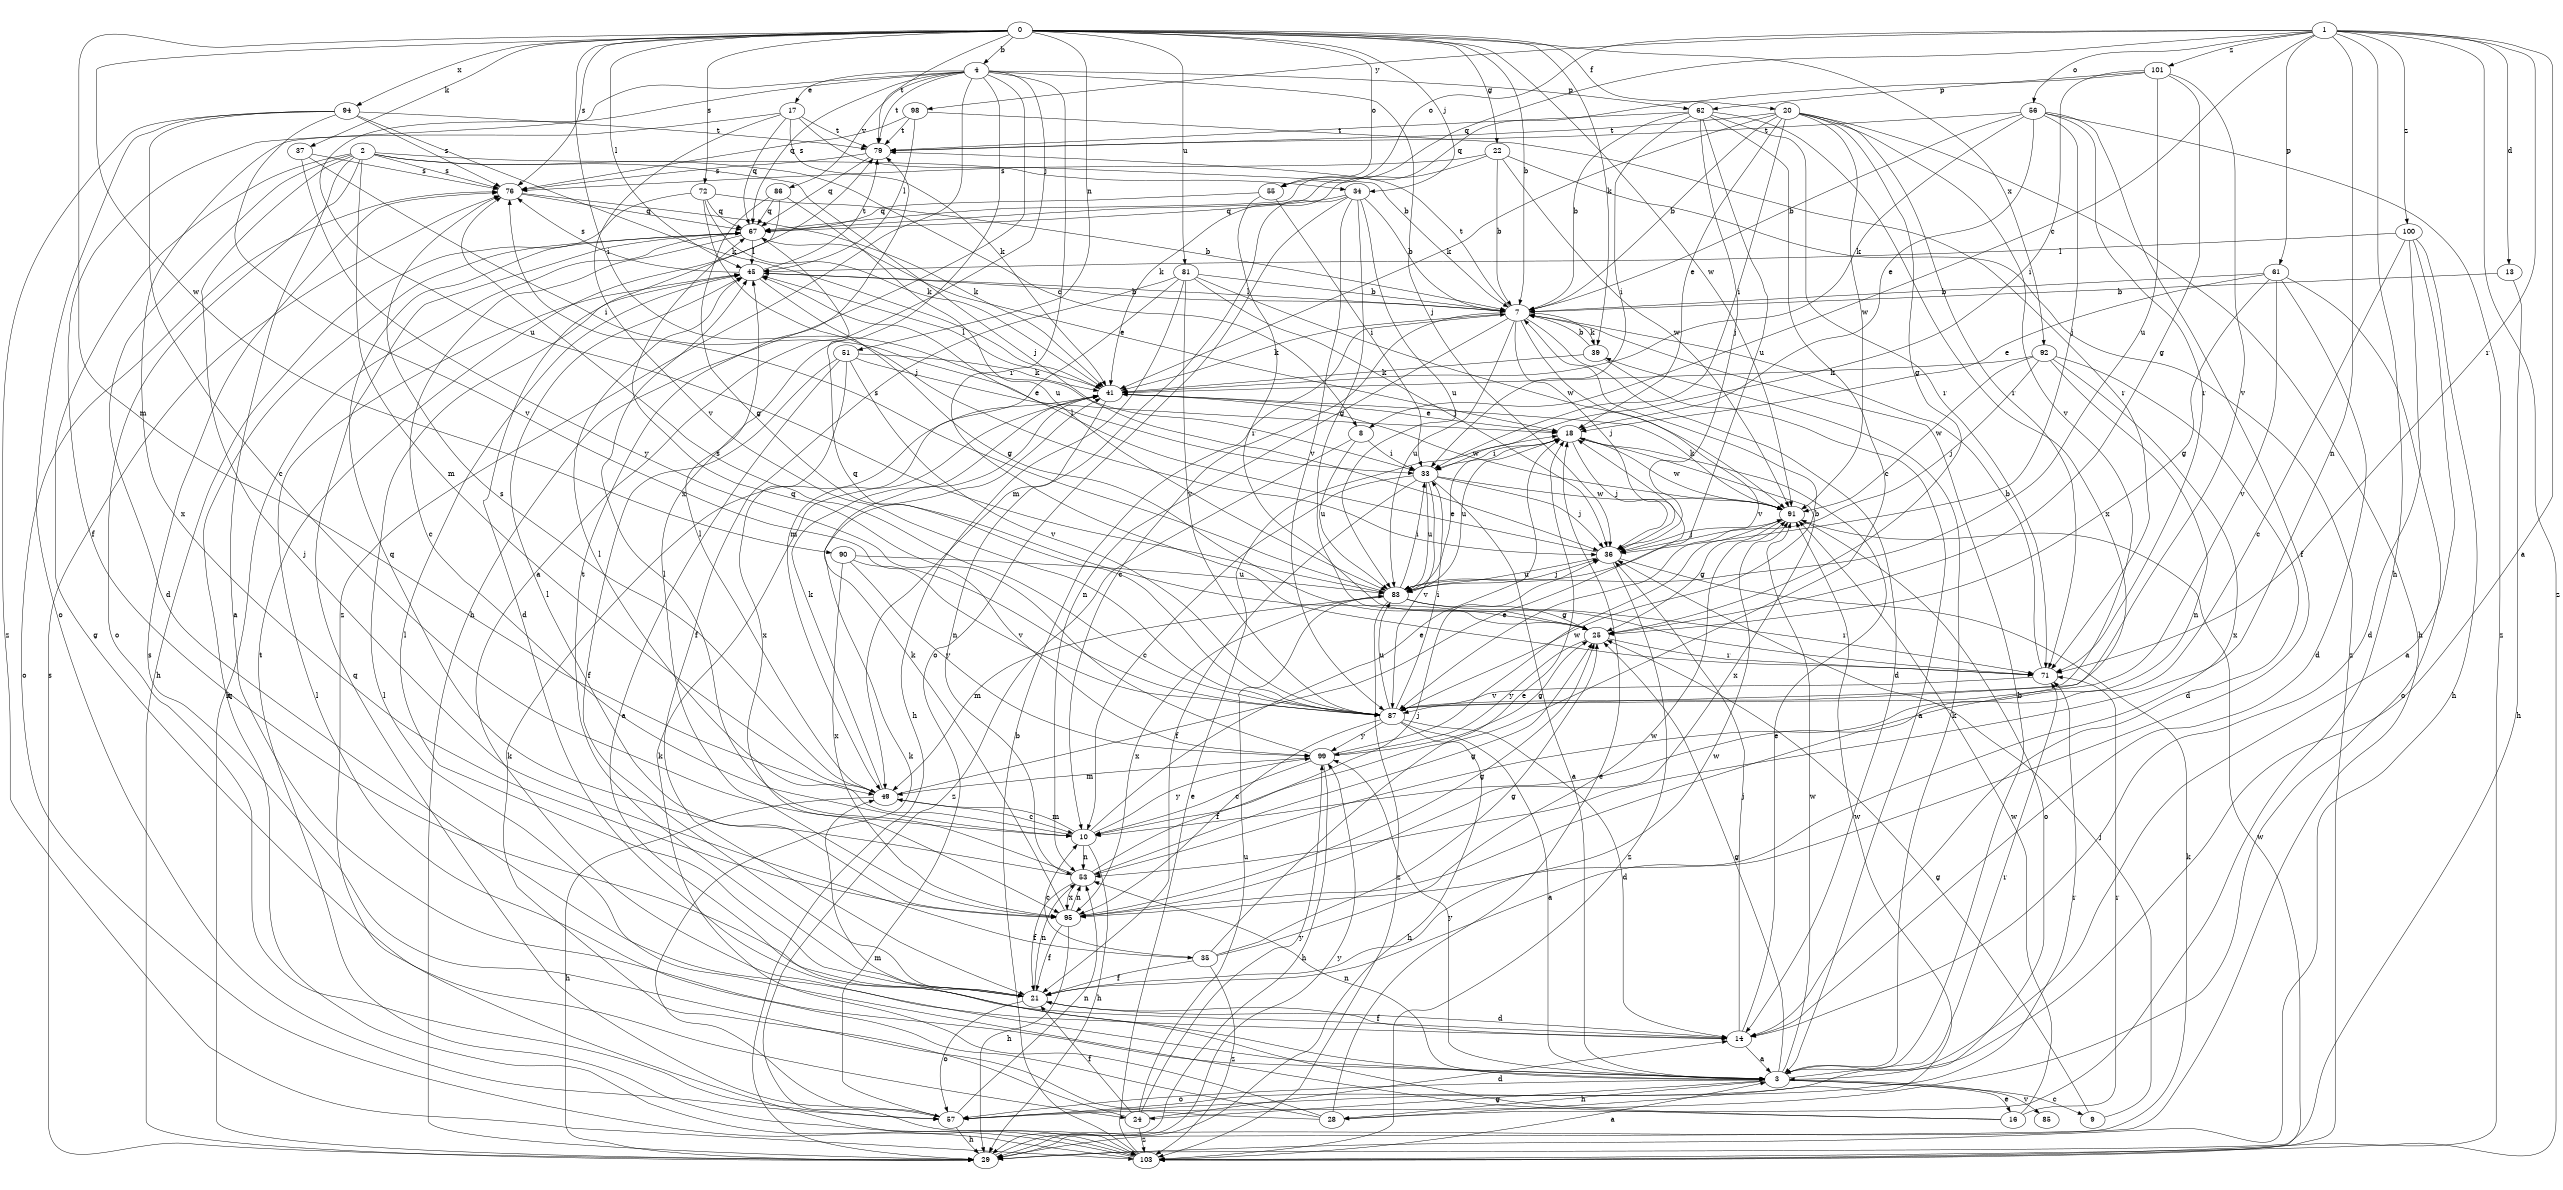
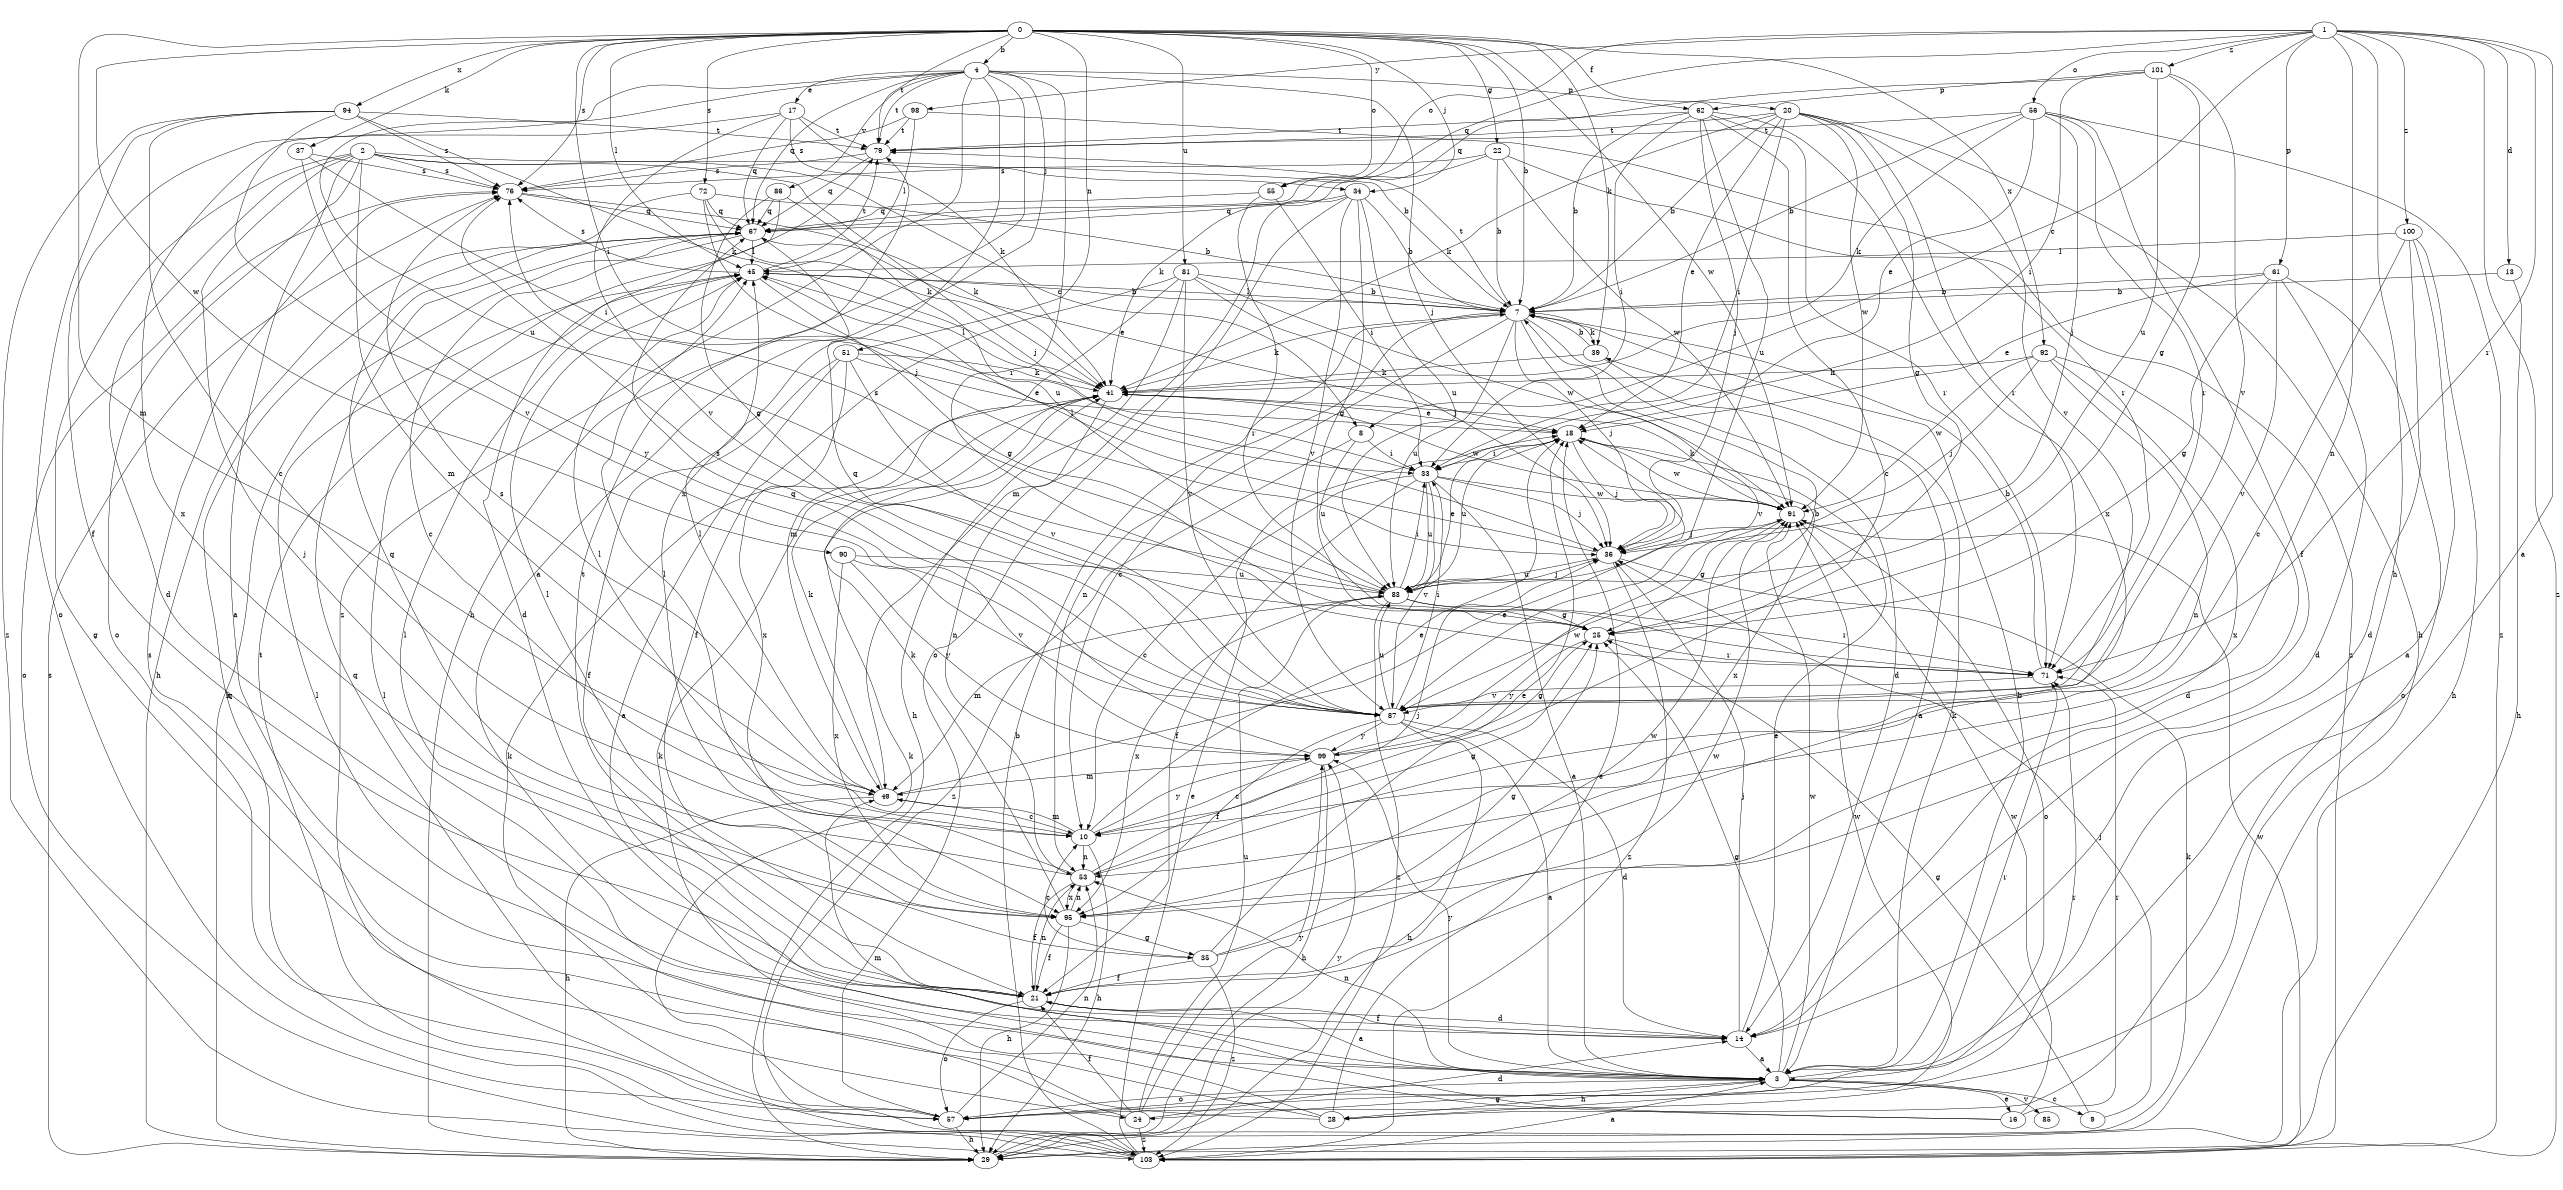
  strict digraph {
    0
    4
    7
    20
    22
    33
    34
    37
    39
    45
    49
    51
    55
    72
    76
    79
    81
    90
    91
    92
    94
    3
    67
    71
    103
    36
    17
    21
    29
    62
    83
    86
    95
    53
    14
    10
    41
    87
    25
    18
    57
    99
    1
    8
    13
    28
    56
    61
    98
    100
    101
    24
    9
    16
    85
    2
    35
    0 -> 4 [label=b]
    0 -> 7 [label=b]
    0 -> 20 [label=f]
    0 -> 22 [label=g]
    0 -> 33 [label=i]
    0 -> 34 [label=j]
    0 -> 37 [label=k]
    0 -> 39 [label=k]
    0 -> 45 [label=l]
    0 -> 49 [label=m]
    0 -> 51 [label=n]
    0 -> 55 [label=o]
    0 -> 72 [label=s]
    0 -> 76 [label=s]
    0 -> 79 [label=t]
    0 -> 81 [label=u]
    0 -> 90 [label=w]
    0 -> 91 [label=w]
    0 -> 92 [label=x]
    0 -> 94 [label=x]
    4 -> 79 [label=t]
    4 -> 3 [label=a]
    4 -> 67 [label=q]
    4 -> 71 [label=r]
    4 -> 103 [label=z]
    4 -> 36 [label=j]
    4 -> 17 [label=e]
    4 -> 21 [label=f]
    4 -> 29 [label=h]
    4 -> 62 [label=p]
    4 -> 83 [label=u]
    4 -> 86 [label=v]
    4 -> 95 [label=x]
    7 -> 39 [label=k]
    7 -> 45 [label=l]
    7 -> 79 [label=t]
    7 -> 36 [label=j]
    7 -> 83 [label=u]
    7 -> 53 [label=n]
    7 -> 14 [label=d]
    7 -> 10 [label=c]
    7 -> 41 [label=k]
    7 -> 87 [label=v]
    20 -> 7 [label=b]
    20 -> 33 [label=i]
    20 -> 79 [label=t]
    20 -> 91 [label=w]
    20 -> 71 [label=r]
    20 -> 29 [label=h]
    20 -> 41 [label=k]
    20 -> 87 [label=v]
    20 -> 25 [label=g]
    20 -> 18 [label=e]
    22 -> 7 [label=b]
    22 -> 76 [label=s]
    22 -> 91 [label=w]
    22 -> 103 [label=z]
    22 -> 41 [label=k]
    33 -> 91 [label=w]
    33 -> 3 [label=a]
    33 -> 36 [label=j]
    33 -> 21 [label=f]
    33 -> 83 [label=u]
    33 -> 10 [label=c]
    33 -> 87 [label=v]
    34 -> 7 [label=b]
    34 -> 49 [label=m]
    34 -> 67 [label=q]
    34 -> 83 [label=u]
    34 -> 87 [label=v]
    34 -> 25 [label=g]
    34 -> 57 [label=o]
    37 -> 33 [label=i]
    37 -> 76 [label=s]
    37 -> 99 [label=y]
    39 -> 7 [label=b]
    39 -> 3 [label=a]
    39 -> 41 [label=k]
    45 -> 7 [label=b]
    45 -> 76 [label=s]
    45 -> 79 [label=t]
    45 -> 25 [label=g]
    49 -> 45 [label=l]
    49 -> 76 [label=s]
    49 -> 29 [label=h]
    49 -> 10 [label=c]
    49 -> 41 [label=k]
    49 -> 18 [label=e]
    51 -> 3 [label=a]
    51 -> 21 [label=f]
    51 -> 95 [label=x]
    51 -> 41 [label=k]
    51 -> 87 [label=v]
    51 -> 18 [label=e]
    55 -> 33 [label=i]
    55 -> 67 [label=q]
    55 -> 71 [label=r]
    72 -> 7 [label=b]
    72 -> 67 [label=q]
    72 -> 36 [label=j]
    72 -> 29 [label=h]
    72 -> 41 [label=k]
    76 -> 67 [label=q]
    76 -> 41 [label=k]
    79 -> 76 [label=s]
    79 -> 67 [label=q]
    81 -> 7 [label=b]
    81 -> 49 [label=m]
    81 -> 91 [label=w]
    81 -> 36 [label=j]
    81 -> 21 [label=f]
    81 -> 29 [label=h]
    81 -> 87 [label=v]
    90 -> 83 [label=u]
    90 -> 95 [label=x]
    90 -> 87 [label=v]
    90 -> 99 [label=y]
    91 -> 36 [label=j]
    91 -> 41 [label=k]
    91 -> 25 [label=g]
    91 -> 57 [label=o]
    92 -> 91 [label=w]
    92 -> 36 [label=j]
    92 -> 95 [label=x]
    92 -> 53 [label=n]
    92 -> 14 [label=d]
    92 -> 41 [label=k]
    94 -> 76 [label=s]
    94 -> 79 [label=t]
    94 -> 103 [label=z]
    94 -> 10 [label=c]
    94 -> 41 [label=k]
    94 -> 87 [label=v]
    94 -> 57 [label=o]
    3 -> 7 [label=b]
    3 -> 39 [label=k]
    3 -> 91 [label=w]
    3 -> 71 [label=r]
    3 -> 53 [label=n]
    3 -> 25 [label=g]
    3 -> 57 [label=o]
    3 -> 99 [label=y]
    3 -> 28 [label=h]
    3 -> 24 [label=g]
    3 -> 9 [label=c]
    3 -> 16 [label=e]
    3 -> 85 [label=v]
    67 -> 45 [label=l]
    67 -> 29 [label=h]
    67 -> 10 [label=c]
    67 -> 18 [label=e]
    71 -> 7 [label=b]
    71 -> 87 [label=v]
    103 -> 7 [label=b]
    103 -> 76 [label=o]
    103 -> 79 [label=t]
    103 -> 91 [label=w]
    103 -> 3 [label=a]
    103 -> 67 [label=q]
    103 -> 18 [label=e]
    36 -> 45 [label=l]
    36 -> 103 [label=z]
    36 -> 29 [label=k]
    36 -> 83 [label=u]
    17 -> 7 [label=b]
    17 -> 79 [label=t]
    17 -> 67 [label=q]
    17 -> 95 [label=x]
    17 -> 41 [label=k]
    17 -> 87 [label=v]
    21 -> 45 [label=l]
    21 -> 79 [label=t]
    21 -> 91 [label=w]
+   21 -> 3 [label=a]
    21 -> 53 [label=n]
    21 -> 14 [label=d]
    21 -> 57 [label=o]
    29 -> 76 [label=s]
    29 -> 99 [label=y]
    62 -> 7 [label=b]
    62 -> 33 [label=i]
    62 -> 79 [label=t]
    62 -> 71 [label=r]
    62 -> 36 [label=j]
    62 -> 83 [label=u]
    62 -> 95 [label=x]
    62 -> 10 [label=c]
    83 -> 33 [label=i]
    83 -> 49 [label=m]
    83 -> 76 [label=s]
    83 -> 71 [label=r]
    83 -> 103 [label=z]
    83 -> 36 [label=j]
    83 -> 95 [label=x]
    83 -> 25 [label=g]
    83 -> 18 [label=e]
    86 -> 67 [label=q]
    86 -> 83 [label=u]
    86 -> 14 [label=d]
    86 -> 25 [label=g]
    95 -> 45 [label=l]
    95 -> 21 [label=f]
    95 -> 29 [label=h]
    95 -> 53 [label=n]
    95 -> 41 [label=k]
-   95 -> 25 [label=g]
+   95 -> 35 [label=g]
    53 -> 45 [label=l]
    53 -> 67 [label=q]
    53 -> 36 [label=j]
    53 -> 21 [label=f]
    53 -> 95 [label=x]
    53 -> 25 [label=g]
    14 -> 3 [label=a]
    14 -> 36 [label=j]
    14 -> 21 [label=f]
    14 -> 18 [label=e]
    10 -> 45 [label=l]
    10 -> 49 [label=m]
    10 -> 29 [label=h]
    10 -> 53 [label=n]
    10 -> 18 [label=e]
    10 -> 99 [label=y]
    41 -> 45 [label=l]
    41 -> 91 [label=w]
    41 -> 53 [label=n]
    41 -> 18 [label=e]
    87 -> 7 [label=b]
    87 -> 33 [label=i]
    87 -> 76 [label=s]
    87 -> 3 [label=a]
    87 -> 67 [label=q]
    87 -> 29 [label=h]
    87 -> 83 [label=u]
    87 -> 95 [label=f]
    87 -> 14 [label=d]
    87 -> 99 [label=y]
    25 -> 71 [label=r]
    25 -> 99 [label=y]
    18 -> 33 [label=i]
    18 -> 91 [label=w]
    18 -> 36 [label=j]
    18 -> 83 [label=u]
    18 -> 95 [label=x]
    57 -> 67 [label=q]
    57 -> 71 [label=r]
    57 -> 29 [label=h]
    57 -> 53 [label=n]
    57 -> 41 [label=k]
    99 -> 49 [label=m]
    99 -> 91 [label=w]
    99 -> 67 [label=q]
    99 -> 29 [label=h]
    99 -> 10 [label=c]
    99 -> 25 [label=g]
    1 -> 55 [label=o]
    1 -> 3 [label=a]
    1 -> 67 [label=q]
    1 -> 71 [label=r]
    1 -> 103 [label=z]
    1 -> 53 [label=n]
    1 -> 8 [label=c]
    1 -> 13 [label=d]
    1 -> 28 [label=h]
    1 -> 56 [label=o]
    1 -> 61 [label=p]
    1 -> 98 [label=y]
    1 -> 100 [label=z]
    1 -> 101 [label=z]
    8 -> 33 [label=i]
    8 -> 103 [label=z]
    8 -> 83 [label=u]
    13 -> 7 [label=b]
    13 -> 29 [label=h]
    28 -> 45 [label=l]
    28 -> 76 [label=s]
    28 -> 91 [label=w]
    28 -> 41 [label=k]
    28 -> 18 [label=e]
    56 -> 7 [label=b]
    56 -> 79 [label=t]
    56 -> 71 [label=r]
    56 -> 103 [label=z]
    56 -> 36 [label=j]
    56 -> 21 [label=f]
    56 -> 41 [label=k]
    56 -> 18 [label=e]
    61 -> 7 [label=b]
    61 -> 14 [label=d]
    61 -> 87 [label=v]
    61 -> 25 [label=g]
    61 -> 18 [label=e]
    61 -> 57 [label=o]
    98 -> 45 [label=l]
    98 -> 76 [label=s]
    98 -> 79 [label=t]
    98 -> 71 [label=r]
    100 -> 45 [label=l]
    100 -> 3 [label=a]
    100 -> 29 [label=h]
    100 -> 14 [label=d]
    100 -> 10 [label=c]
    101 -> 33 [label=i]
    101 -> 67 [label=q]
    101 -> 62 [label=p]
    101 -> 83 [label=u]
    101 -> 87 [label=v]
    101 -> 25 [label=g]
    24 -> 103 [label=z]
    24 -> 21 [label=f]
    24 -> 83 [label=u]
    24 -> 14 [label=d]
    24 -> 41 [label=k]
    24 -> 99 [label=y]
    9 -> 36 [label=j]
    9 -> 25 [label=g]
    16 -> 45 [label=l]
    16 -> 49 [label=m]
    16 -> 91 [label=w]
    16 -> 71 [label=r]
    2 -> 34 [label=j]
    2 -> 49 [label=m]
    2 -> 76 [label=s]
    2 -> 3 [label=a]
    2 -> 36 [label=j]
    2 -> 14 [label=d]
    2 -> 57 [label=o]
    2 -> 8 [label=c]
    2 -> 24 [label=g]
    2 -> 35 [label=j]
    35 -> 91 [label=w]
    35 -> 103 [label=z]
    35 -> 21 [label=f]
    35 -> 10 [label=c]
    35 -> 25 [label=g]
    35 -> 18 [label=e]
  }
